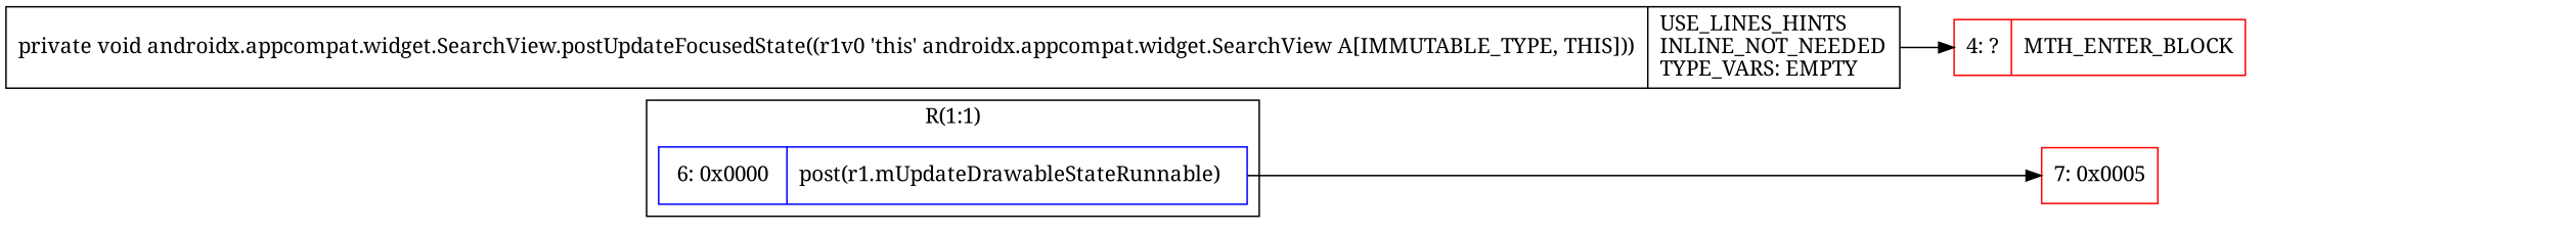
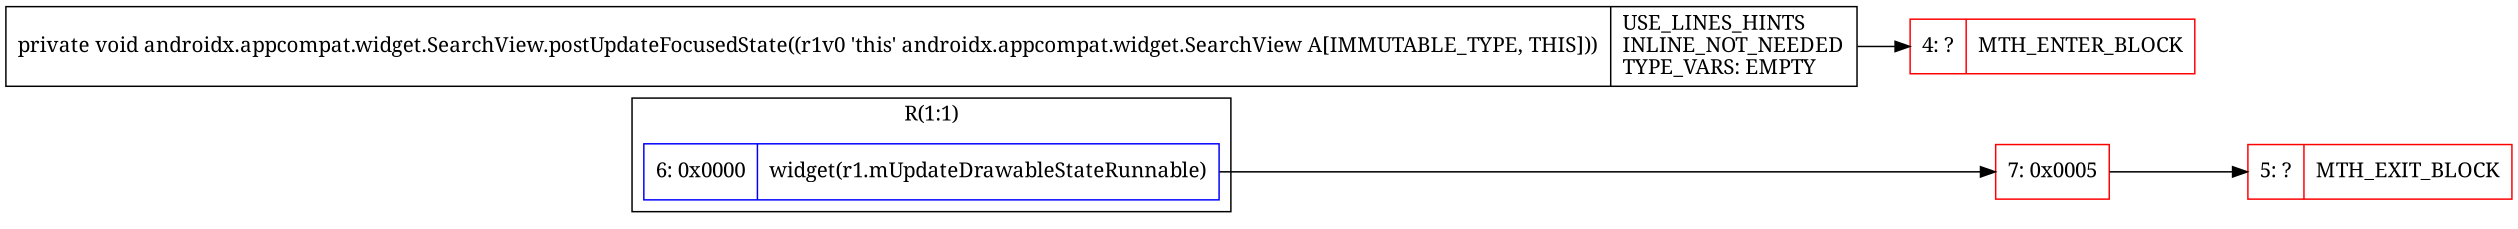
  digraph {
    fontname="Noto Serif"
    rankdir=LR
    node [color=red fontname="Noto Serif" shape=record]
    edge [fontname="Noto Serif"]
-   n1 [color=blue label="{6\:\ 0x0000|post(r1.mUpdateDrawableStateRunnable)\l}"]
+   n1 [color=blue label="{6\:\ 0x0000|widget(r1.mUpdateDrawableStateRunnable)\l}"]
    n2 [label="{7\:\ 0x0005}"]
+   n3 [label="{5\:\ ?|MTH_EXIT_BLOCK\l}"]
    n4 [label="{4\:\ ?|MTH_ENTER_BLOCK\l}"]
    n5 [label="{private void androidx.appcompat.widget.SearchView.postUpdateFocusedState((r1v0 'this' androidx.appcompat.widget.SearchView A[IMMUTABLE_TYPE, THIS]))  | USE_LINES_HINTS\lINLINE_NOT_NEEDED\lTYPE_VARS: EMPTY\l}" color=""]
    subgraph cluster_1 {
      label="R(1:1)"
      n1
    }
    n1 -> n2
+   n2 -> n3
    n5 -> n4
  }
